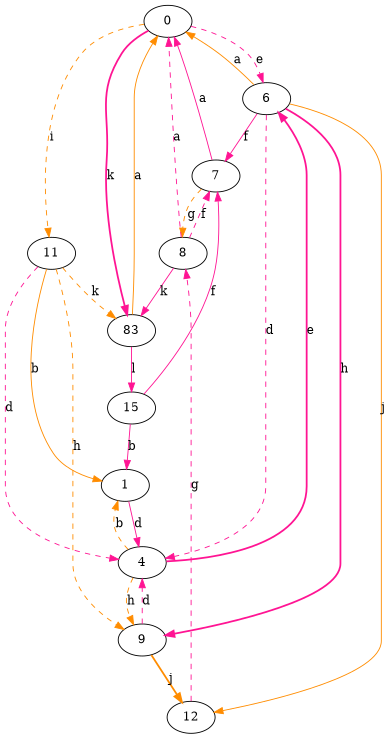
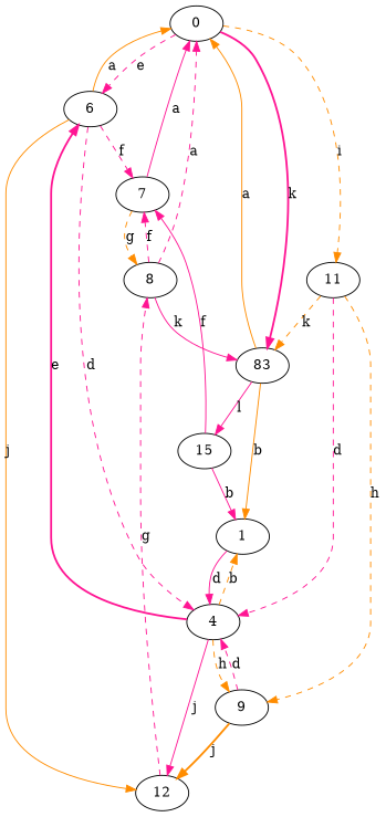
  strict digraph {
    edge [color=deeppink style=dashed]
    0
    6
    11
    n4 [label=83]
    4
    9
    12
    7
    1
    n10 [label=15]
    8
    0 -> 6 [label=e]
    0 -> 11 [color=darkorange label=i]
    0 -> n4 [label=k style=bold]
    6 -> 0 [color=darkorange label=a style=solid]
    6 -> 4 [label=d]
-   6 -> 9 [label=h style=bold]
    6 -> 12 [color=darkorange label=j style=solid]
-   6 -> 7 [label=f style=solid]
+   6 -> 7 [label=f]
    11 -> n4 [color=darkorange label=k]
    11 -> 4 [label=d]
    11 -> 9 [color=darkorange label=h]
-   11 -> 1 [color=darkorange label=b style=solid]
+   n4 -> 1 [color=darkorange label=b style=solid]
    n4 -> 0 [color=darkorange label=a style=solid]
    n4 -> n10 [label=l style=solid]
    4 -> 6 [label=e style=bold]
    4 -> 9 [color=darkorange label=h]
+   4 -> 12 [label=j style=solid]
    4 -> 1 [color=darkorange label=b]
    9 -> 4 [label=d]
    9 -> 12 [color=darkorange label=j style=bold]
    12 -> 8 [label=g]
    7 -> 0 [label=a style=solid]
    7 -> 8 [color=darkorange label=g]
    1 -> 4 [label=d style=solid]
    n10 -> 7 [label=f style=solid]
    n10 -> 1 [label=b style=solid]
    8 -> 0 [label=a]
    8 -> n4 [label=k style=solid]
    8 -> 7 [label=f]
  }
